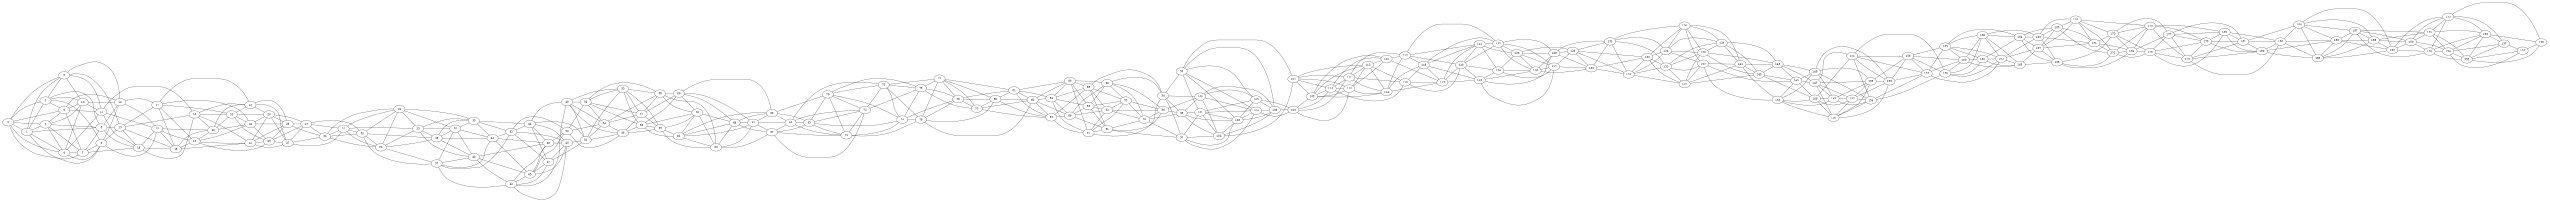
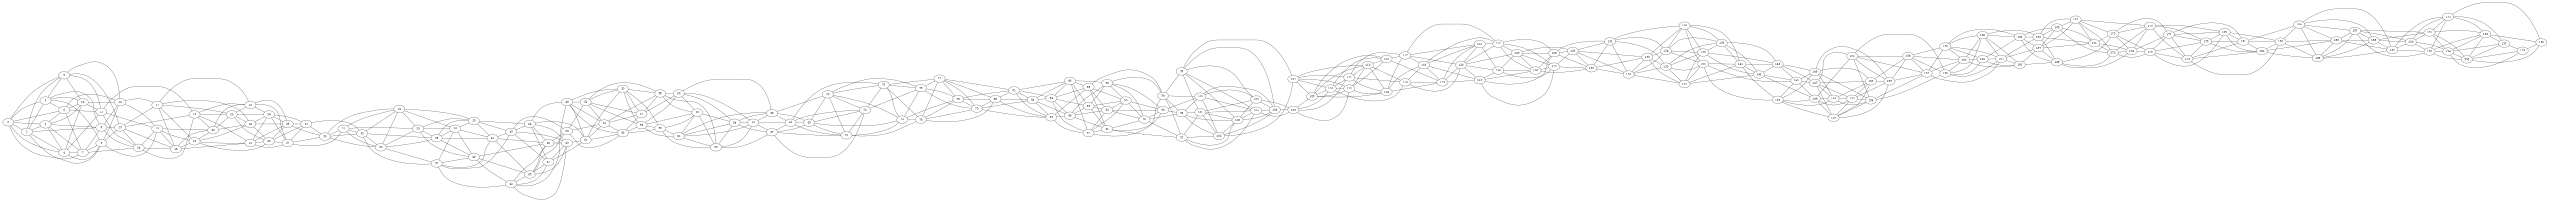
  strict graph {
    fontname="Courier Prime"
    rankdir=LR
    node [fontname="Courier Prime"]
    edge [fontname="Courier Prime"]
    0
    1
    2
    3
    4
    5
    6
    7
    8
    9
    10
    11
    12
    13
    14
    15
    16
    17
    18
    19
    20
    21
    22
    23
    24
    25
    26
    27
    28
    29
    30
    31
    32
    33
    34
    35
    36
    37
    38
    39
    40
    41
    42
    43
    44
    45
    46
    47
    48
    49
    50
    51
    52
    53
    54
    55
    56
    57
    58
    59
    60
    61
    62
    63
    64
    65
    66
    67
    68
    69
    70
    71
    72
    73
    74
    75
    76
    77
    78
    79
    80
    81
    82
    83
    84
    85
    86
    87
    88
    89
    90
    91
    92
    93
    94
    95
    96
    97
    98
    99
    100
    101
    102
    103
    104
    105
    106
    107
    108
    109
    110
    111
    112
    113
    114
    115
    116
    117
    118
    119
    120
    121
    122
    123
    124
    125
    126
    n128 [label=627]
    128
    129
    130
    131
    132
    133
    134
    135
    136
    137
    138
    139
    140
    141
    142
    143
    144
    n146 [label=545]
    146
    147
    148
    149
    150
    151
    152
    153
    154
    155
    156
    157
    158
    159
    160
    163
    161
    162
    164
    165
    166
    167
    168
    169
    170
    171
    n173 [label=272]
    173
    174
    175
    176
    177
    178
    179
    180
    181
    182
    183
    184
    185
    186
    187
    188
    189
    190
    191
    192
    193
    194
    n196 [label=995]
    196
    197
    198
    199
    0 -- 1
    0 -- 2
    0 -- 3
    0 -- 4
    0 -- 5
    0 -- 6
    0 -- 7
    1 -- 2
    1 -- 3
    1 -- 4
    1 -- 5
    1 -- 8
    1 -- 9
    2 -- 5
    2 -- 6
    2 -- 8
    2 -- 9
    2 -- 10
    3 -- 4
    3 -- 6
    3 -- 7
    3 -- 8
    3 -- 10
    4 -- 7
    4 -- 9
    4 -- 10
    4 -- 11
    5 -- 10
    5 -- 11
    5 -- 12
    5 -- 13
    6 -- 7
    6 -- 10
    6 -- 11
    6 -- 12
    7 -- 8
    7 -- 9
    7 -- 14
    8 -- 12
    8 -- 13
    8 -- 14
    9 -- 12
    9 -- 13
    9 -- 15
    10 -- 11
    10 -- 12
    11 -- 14
    11 -- 15
    11 -- 16
    12 -- 15
    12 -- 17
    13 -- 14
    13 -- 16
    13 -- 17
    13 -- 18
    14 -- 15
    14 -- 16
    14 -- 18
    15 -- 18
    15 -- 19
    15 -- 20
    16 -- 20
    16 -- 21
    16 -- 22
    16 -- 23
    17 -- 18
    17 -- 19
    17 -- 22
    17 -- 23
    17 -- 24
    18 -- 19
    18 -- 20
    18 -- 21
    19 -- 20
    19 -- 21
    19 -- 24
    19 -- 25
    20 -- 22
    20 -- 23
    20 -- 24
    21 -- 25
    21 -- 26
    21 -- 27
    21 -- 28
    22 -- 23
    22 -- 24
    22 -- 25
    22 -- 26
    23 -- 26
    23 -- 27
    23 -- 28
    24 -- 25
    24 -- 26
    24 -- 28
    25 -- 27
    25 -- 28
    25 -- 29
    26 -- 27
    26 -- 28
    26 -- 29
    27 -- 29
    27 -- 30
    27 -- 31
    28 -- 29
    28 -- 30
    29 -- 30
-   29 -- 31
    29 -- 32
    30 -- 31
    30 -- 32
    30 -- 33
    30 -- 34
    31 -- 32
    31 -- 33
    31 -- 34
    31 -- 35
    32 -- 33
    32 -- 34
    32 -- 36
    32 -- 37
    33 -- 34
    33 -- 35
    33 -- 36
    33 -- 37
    34 -- 35
    34 -- 38
    34 -- 39
    35 -- 36
    35 -- 38
    35 -- 39
    35 -- 40
    36 -- 38
    36 -- 39
    36 -- 40
    36 -- 41
    37 -- 38
    37 -- 40
    37 -- 41
    37 -- 42
    37 -- 43
    38 -- 39
    38 -- 40
    38 -- 41
    39 -- 41
    39 -- 43
    39 -- 44
    40 -- 42
    40 -- 45
    40 -- 46
    41 -- 43
    41 -- 45
    41 -- 46
    42 -- 45
    42 -- 46
    42 -- 47
    42 -- 48
    42 -- 49
    43 -- 44
    43 -- 47
    43 -- 49
    43 -- 50
    44 -- 46
    44 -- 47
    44 -- 48
    44 -- 49
    44 -- 51
    45 -- 46
    45 -- 47
    45 -- 49
    45 -- 50
    46 -- 49
    46 -- 50
    47 -- 49
    47 -- 51
    48 -- 51
    48 -- 52
    48 -- 53
    48 -- 54
    48 -- 55
    49 -- 51
    50 -- 52
    50 -- 54
    50 -- 55
    51 -- 53
    51 -- 54
    51 -- 55
    52 -- 53
    52 -- 54
    52 -- 56
    52 -- 57
    52 -- 58
    53 -- 56
    53 -- 57
    53 -- 58
    53 -- 59
    54 -- 55
    54 -- 57
    54 -- 58
    55 -- 56
    55 -- 57
    55 -- 59
    56 -- 59
    56 -- 60
    56 -- 61
    56 -- 62
    57 -- 58
-   57 -- 59
    57 -- 60
    58 -- 60
    58 -- 62
    58 -- 63
    59 -- 61
    59 -- 62
    59 -- 63
    60 -- 62
    60 -- 64
    60 -- 65
    60 -- 66
    61 -- 62
    61 -- 63
    61 -- 64
    61 -- 65
    61 -- 66
    62 -- 63
    62 -- 64
    63 -- 64
    63 -- 65
    63 -- 67
    64 -- 65
    64 -- 66
    64 -- 67
    65 -- 66
    65 -- 67
    65 -- 68
    66 -- 68
    66 -- 69
    66 -- 70
    67 -- 68
    67 -- 69
    67 -- 71
    67 -- 72
    68 -- 69
    68 -- 71
    68 -- 72
    68 -- 73
    69 -- 70
    69 -- 71
    69 -- 72
    69 -- 74
    70 -- 71
    70 -- 72
    70 -- 73
    70 -- 74
    70 -- 75
    71 -- 72
    71 -- 74
    71 -- 76
    72 -- 73
    72 -- 75
    73 -- 74
    73 -- 75
    73 -- 76
    73 -- 77
    74 -- 75
    74 -- 76
    74 -- 78
    75 -- 77
    75 -- 78
    75 -- 79
    76 -- 77
    76 -- 78
-   76 -- 82
+   76 -- 79
    76 -- 80
    77 -- 78
    77 -- 79
    77 -- 80
    77 -- 81
    78 -- 79
    78 -- 80
    78 -- 81
    79 -- 80
    79 -- 82
    79 -- 83
    80 -- 81
    80 -- 82
    80 -- 83
    81 -- 82
    81 -- 83
    81 -- 84
    81 -- 85
    82 -- 83
    82 -- 84
    82 -- 85
    82 -- 86
    83 -- 86
    83 -- 87
    83 -- 88
    84 -- 85
    84 -- 86
    84 -- 87
    84 -- 88
    84 -- 89
    85 -- 87
    85 -- 88
    85 -- 89
    85 -- 90
    86 -- 89
    86 -- 90
    86 -- 91
    86 -- 92
    87 -- 91
    87 -- 92
    87 -- 93
    87 -- 94
    88 -- 91
    88 -- 92
    88 -- 93
    88 -- 94
    89 -- 90
    89 -- 91
    89 -- 92
    89 -- 93
    90 -- 93
    90 -- 94
    90 -- 95
    90 -- 96
    91 -- 95
    91 -- 96
    91 -- 97
    92 -- 93
    92 -- 95
    92 -- 96
    93 -- 95
    93 -- 96
    94 -- 97
    94 -- 98
    94 -- 99
    94 -- 100
    95 -- 96
    95 -- 97
    95 -- 98
    96 -- 98
    96 -- 100
    97 -- 101
    97 -- 102
    97 -- 103
    97 -- 104
    98 -- 100
    98 -- 101
    98 -- 102
    98 -- 103
    99 -- 101
    99 -- 103
    99 -- 104
    99 -- 105
    99 -- 106
    99 -- 107
    100 -- 102
    100 -- 104
    100 -- 105
    100 -- 106
    101 -- 102
    101 -- 103
    101 -- 104
    101 -- 105
    102 -- 103
    102 -- 106
    102 -- 107
    103 -- 104
    103 -- 105
    103 -- 106
    104 -- 106
    104 -- 108
    105 -- 106
    105 -- 108
    106 -- 108
    107 -- 109
    107 -- 110
    107 -- 111
    107 -- 112
    107 -- 113
    108 -- 109
    108 -- 110
    108 -- 111
    108 -- 112
    109 -- 110
    109 -- 112
    109 -- 113
    109 -- 114
    109 -- 115
    110 -- 111
    110 -- 112
    110 -- 115
    110 -- 116
    111 -- 113
    111 -- 114
    111 -- 116
    111 -- 117
    112 -- 113
    112 -- 114
    112 -- 115
    113 -- 114
    113 -- 115
    113 -- 116
    114 -- 117
    114 -- 118
    114 -- 119
    115 -- 117
    115 -- 119
    116 -- 118
    116 -- 119
    116 -- 120
    117 -- 118
    117 -- 120
    117 -- 121
    117 -- 122
    118 -- 119
    118 -- 121
    118 -- 122
    118 -- 123
    119 -- 120
    119 -- 121
    119 -- 123
    120 -- 121
    120 -- 122
    120 -- 123
    120 -- 124
    121 -- 122
    121 -- 124
-   121 -- 125
+   120 -- 125
    122 -- 125
    122 -- 126
    122 -- n128
    122 -- 128
    123 -- 124
    123 -- 126
    123 -- n128
    123 -- 128
    124 -- 125
    124 -- 126
    124 -- n128
    125 -- 126
    125 -- n128
    125 -- 128
    125 -- 129
    126 -- n128
    126 -- 128
    126 -- 130
    n128 -- 129
    n128 -- 130
    128 -- 129
    128 -- 130
    128 -- 131
    129 -- 130
    129 -- 131
    129 -- 132
    129 -- 133
    130 -- 131
    130 -- 132
    130 -- 133
    131 -- 132
    131 -- 134
    131 -- 135
    131 -- 136
    132 -- 133
    132 -- 134
    132 -- 135
    132 -- 137
    133 -- 134
    133 -- 135
    133 -- 136
    133 -- 137
    134 -- 136
    134 -- 138
    134 -- 139
    134 -- 140
    135 -- 137
    135 -- 138
    135 -- 139
    135 -- 140
    136 -- 138
    136 -- 139
    136 -- 140
    136 -- 141
    137 -- 138
    137 -- 140
    137 -- 141
    137 -- 142
    138 -- 139
    138 -- 142
    138 -- 143
    139 -- 141
    139 -- 142
    139 -- 143
    140 -- 141
    140 -- 144
    140 -- n146
    141 -- 142
    141 -- 143
    141 -- 144
    142 -- 143
    142 -- n146
    142 -- 146
    143 -- n146
    143 -- 147
    143 -- 148
    144 -- n146
    144 -- 146
    144 -- 148
    144 -- 149
    144 -- 150
    n146 -- 146
    n146 -- 147
    n146 -- 148
    146 -- 149
    146 -- 150
    146 -- 151
    146 -- 152
    147 -- 149
    147 -- 150
    147 -- 151
    147 -- 152
    147 -- 153
    148 -- 149
    148 -- 153
    148 -- 154
    148 -- 155
    149 -- 152
    149 -- 153
    149 -- 154
    150 -- 152
    150 -- 153
    150 -- 154
    150 -- 155
    151 -- 154
    151 -- 155
    151 -- 156
    151 -- 157
    151 -- 158
    152 -- 153
    152 -- 154
    152 -- 155
    153 -- 155
    153 -- 156
    154 -- 157
    154 -- 158
    155 -- 156
    155 -- 157
    156 -- 157
    156 -- 158
    156 -- 159
    156 -- 160
    157 -- 159
    157 -- 160
    157 -- 163
    158 -- 160
    158 -- 163
    158 -- 161
    158 -- 162
    159 -- 160
    159 -- 163
    159 -- 161
    159 -- 162
    159 -- 164
    160 -- 161
    160 -- 162
    160 -- 165
    163 -- 165
    163 -- 166
    163 -- 167
    161 -- 163
    161 -- 164
    161 -- 165
    162 -- 163
    162 -- 164
    162 -- 165
    162 -- 166
    164 -- 166
    164 -- 167
    164 -- 168
    164 -- 169
    165 -- 167
    165 -- 168
    166 -- 168
    166 -- 169
    166 -- 170
    166 -- 171
    167 -- 168
    167 -- 169
    167 -- 170
    167 -- 171
    168 -- n173
    168 -- 173
    168 -- 174
    169 -- 170
    169 -- 171
    169 -- n173
    170 -- 171
    170 -- n173
    170 -- 173
    170 -- 175
    171 -- n173
    171 -- 173
    171 -- 174
    n173 -- 174
    n173 -- 175
    n173 -- 176
    173 -- 174
    173 -- 175
    173 -- 176
    173 -- 177
    174 -- 175
    174 -- 176
    174 -- 177
    175 -- 178
    175 -- 179
    175 -- 180
    176 -- 177
    176 -- 178
    176 -- 179
    176 -- 180
    177 -- 178
    177 -- 179
    177 -- 180
    177 -- 181
    178 -- 179
    178 -- 181
    178 -- 182
    178 -- 183
    179 -- 180
    179 -- 181
    179 -- 182
    180 -- 181
    180 -- 182
    180 -- 183
    181 -- 182
    181 -- 183
    181 -- 184
    182 -- 183
    182 -- 185
    182 -- 186
    183 -- 184
    183 -- 185
    183 -- 186
    184 -- 185
    184 -- 186
    184 -- 187
    184 -- 188
    184 -- 189
    185 -- 186
    185 -- 187
    185 -- 188
    185 -- 189
    186 -- 187
    186 -- 188
    186 -- 189
    187 -- 188
    187 -- 190
    187 -- 191
    187 -- 192
    188 -- 189
    188 -- 190
    188 -- 191
    189 -- 190
    189 -- 192
    189 -- 193
    190 -- 191
    190 -- 192
    190 -- 193
    190 -- 194
    191 -- 193
    191 -- 194
    191 -- n196
    191 -- 196
    192 -- 193
    192 -- 194
    192 -- n196
    192 -- 196
    193 -- 196
    193 -- 197
    193 -- 198
    194 -- n196
    194 -- 196
    194 -- 197
    194 -- 199
    n196 -- 196
    n196 -- 197
    n196 -- 198
    n196 -- 199
    196 -- 197
    196 -- 198
    197 -- 199
    199 -- 198
  }
